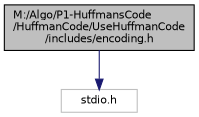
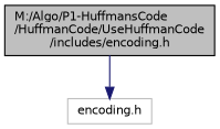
  digraph {
    node [fontname=Helvetica fontsize=10 shape=record style=filled]
    n1 [color=black fillcolor=grey75 fontcolor=black height=0.2 label="M:/Algo/P1-HuffmansCode\l/HuffmanCode/UseHuffmanCode\l/includes/encoding.h" width=0.4]
-   n2 [color=grey75 fillcolor=white height=0.2 label="stdio.h" width=0.4]
+   n2 [color=grey75 fillcolor=white height=0.2 label="encoding.h" width=0.4]
    n1 -> n2 [color=midnightblue fontname=Helvetica fontsize=10 labelfontname=Helvetica labelfontsize=10 style=solid]
  }
